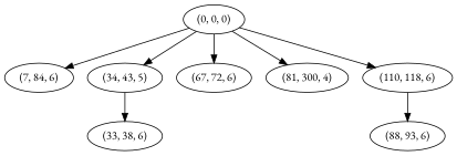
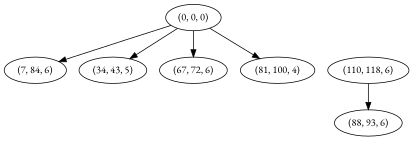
  digraph {
    fontname="EB Garamond"
    node [fontname="EB Garamond"]
    edge [fontname="EB Garamond"]
    n1 [label="(7, 84, 6)"]
    "(0, 0, 0)"
    n3 [label="(34, 43, 5)"]
    "(67, 72, 6)"
-   "(81, 100, 4)" [label="(81, 300, 4)"]
+   "(81, 100, 4)"
    "(110, 118, 6)"
-   "(33, 38, 6)"
    "(88, 93, 6)"
    "(0, 0, 0)" -> n1
    "(0, 0, 0)" -> n3
    "(0, 0, 0)" -> "(67, 72, 6)"
    "(0, 0, 0)" -> "(81, 100, 4)"
-   "(0, 0, 0)" -> "(110, 118, 6)"
-   n3 -> "(33, 38, 6)"
    "(110, 118, 6)" -> "(88, 93, 6)"
  }
